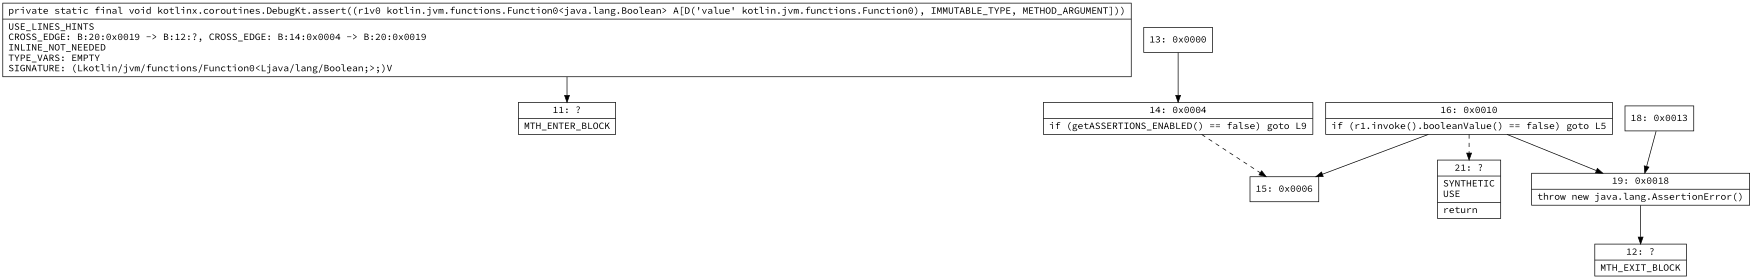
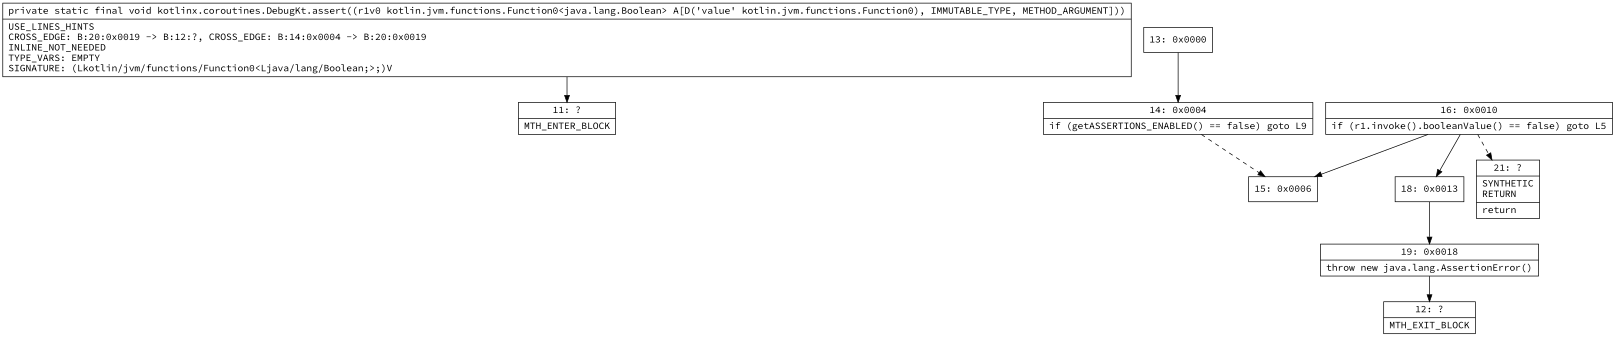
  digraph {
    fontname="Source Code Pro"
    node [fontname="Source Code Pro" shape=record]
    edge [fontname="Source Code Pro"]
    n1 [label="{11\:\ ?|MTH_ENTER_BLOCK\l}"]
    n2 [label="{13\:\ 0x0000}"]
    n3 [label="{14\:\ 0x0004|if (getASSERTIONS_ENABLED() == false) goto L9\l}"]
    n4 [label="{15\:\ 0x0006}"]
    n5 [label="{16\:\ 0x0010|if (r1.invoke().booleanValue() == false) goto L5\l}"]
    n6 [label="{18\:\ 0x0013}"]
-   n7 [label="{21\:\ ?|SYNTHETIC\lUSE\l|return\l}"]
+   n7 [label="{21\:\ ?|SYNTHETIC\lRETURN\l|return\l}"]
    n8 [label="{19\:\ 0x0018|throw new java.lang.AssertionError()\l}"]
    n9 [label="{12\:\ ?|MTH_EXIT_BLOCK\l}"]
    n10 [label="{private static final void kotlinx.coroutines.DebugKt.assert((r1v0 kotlin.jvm.functions.Function0\<java.lang.Boolean\> A[D('value' kotlin.jvm.functions.Function0), IMMUTABLE_TYPE, METHOD_ARGUMENT]))  | USE_LINES_HINTS\lCROSS_EDGE: B:20:0x0019 \-\> B:12:?, CROSS_EDGE: B:14:0x0004 \-\> B:20:0x0019\lINLINE_NOT_NEEDED\lTYPE_VARS: EMPTY\lSIGNATURE: (Lkotlin\/jvm\/functions\/Function0\<Ljava\/lang\/Boolean;\>;)V\l}"]
    n2 -> n3
    n3 -> n4 [style=dashed]
    n5 -> n4
-   n5 -> n8
+   n5 -> n6
    n5 -> n7 [style=dashed]
    n6 -> n8
    n8 -> n9
    n10 -> n1
  }
